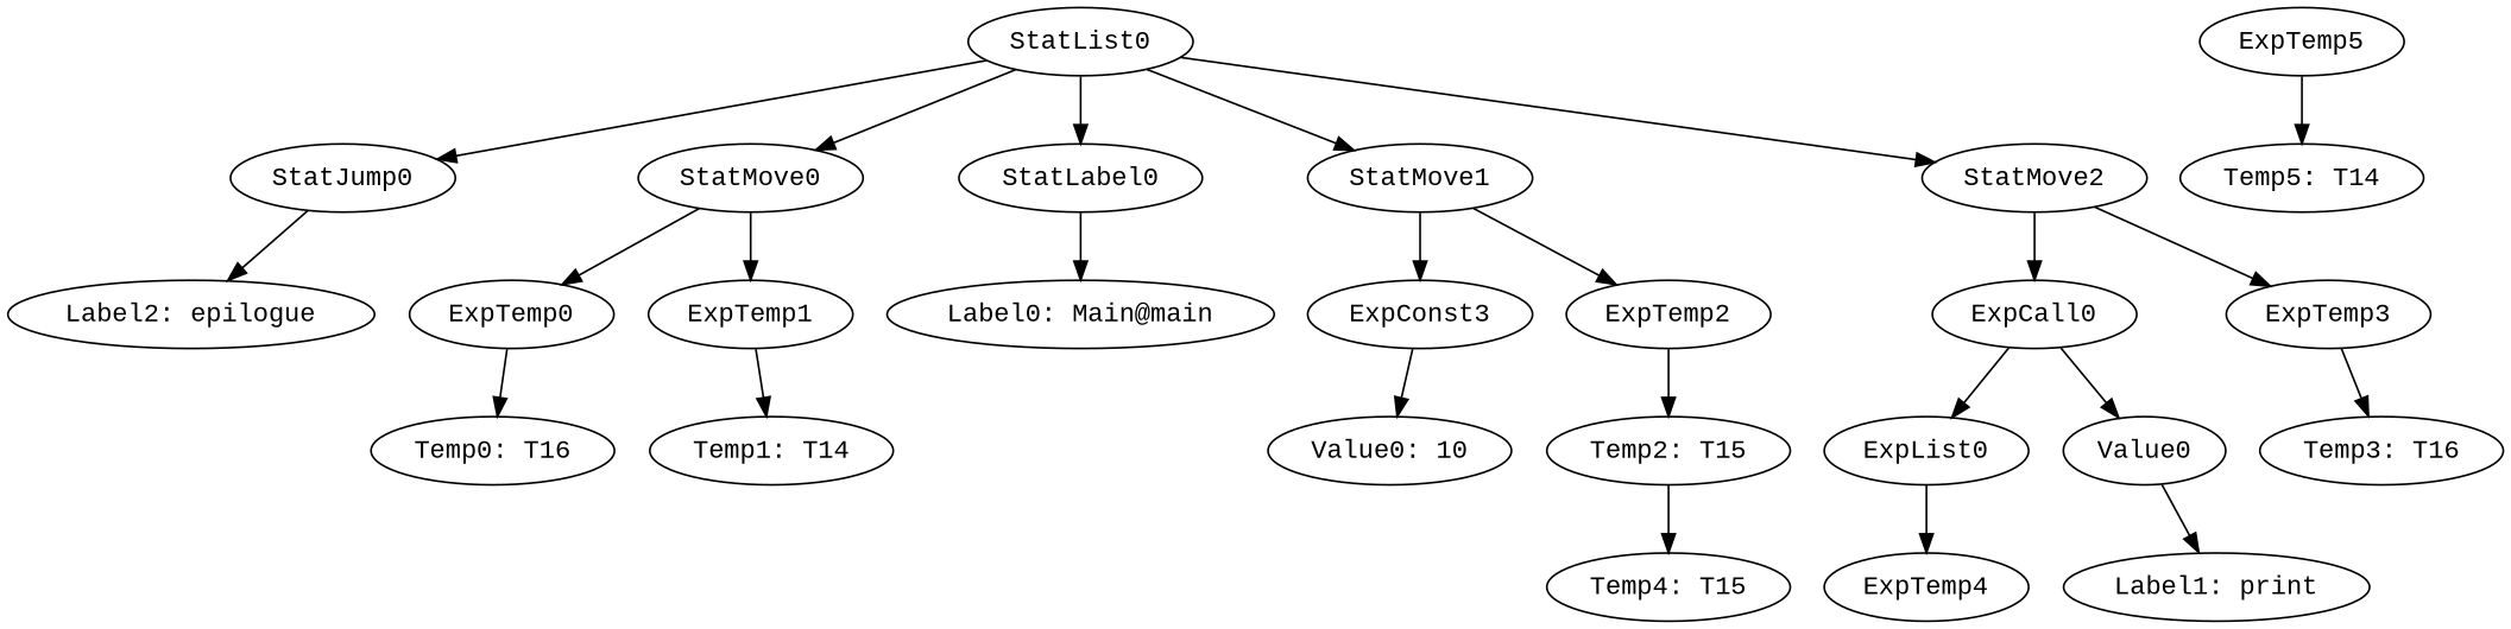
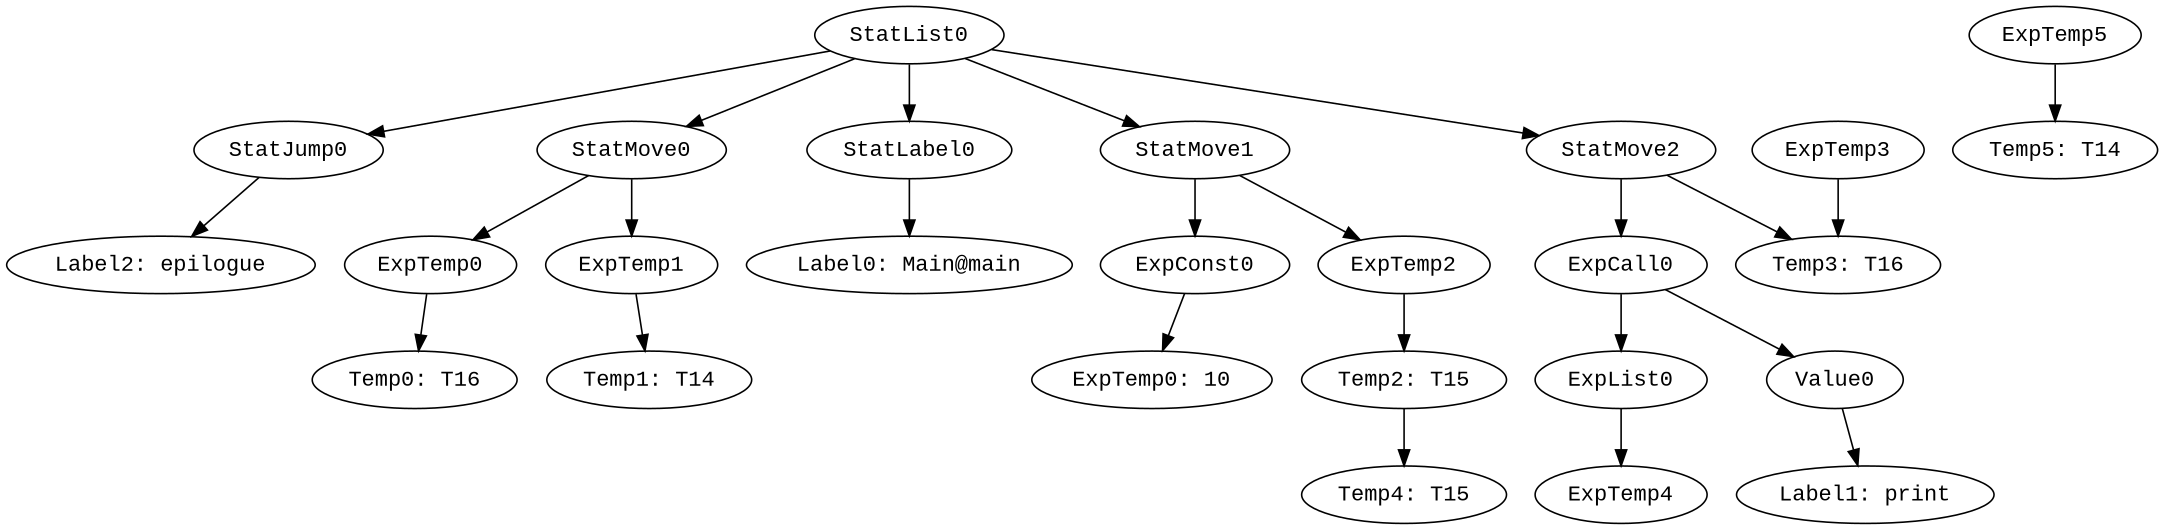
  digraph {
    fontname="Liberation Mono"
    ordering=out
    node [fontname="Liberation Mono"]
    edge [fontname="Liberation Mono"]
    StatJump0
    "Label2: epilogue"
    ExpTemp5
    "Temp5: T14"
    ExpList0
    ExpTemp4
    ExpCall0
    n8 [label=Value0]
    "Label1: print"
    StatMove0
    ExpTemp0
    ExpTemp1
    "Temp0: T16"
    "Temp1: T14"
    StatList0
    StatLabel0
    StatMove1
    StatMove2
    "Label0: Main@main"
-   ExpConst0 [label=ExpConst3]
+   ExpConst0
    ExpTemp2
    ExpTemp3
-   "Value0: 10"
+   "Value0: 10" [label="ExpTemp0: 10"]
    "Temp2: T15"
    "Temp3: T16"
    "Temp4: T15"
    StatJump0 -> "Label2: epilogue"
    ExpTemp5 -> "Temp5: T14"
    ExpList0 -> ExpTemp4
    ExpCall0 -> ExpList0
    ExpCall0 -> n8
    n8 -> "Label1: print"
    StatMove0 -> ExpTemp0
    StatMove0 -> ExpTemp1
    ExpTemp0 -> "Temp0: T16"
    ExpTemp1 -> "Temp1: T14"
    StatList0 -> StatJump0
    StatList0 -> StatMove0
    StatList0 -> StatLabel0
    StatList0 -> StatMove1
    StatList0 -> StatMove2
    StatLabel0 -> "Label0: Main@main"
    StatMove1 -> ExpConst0
    StatMove1 -> ExpTemp2
    StatMove2 -> ExpCall0
-   StatMove2 -> ExpTemp3
+   StatMove2 -> "Temp3: T16"
    ExpConst0 -> "Value0: 10"
    ExpTemp2 -> "Temp2: T15"
    ExpTemp3 -> "Temp3: T16"
    "Temp2: T15" -> "Temp4: T15"
  }
